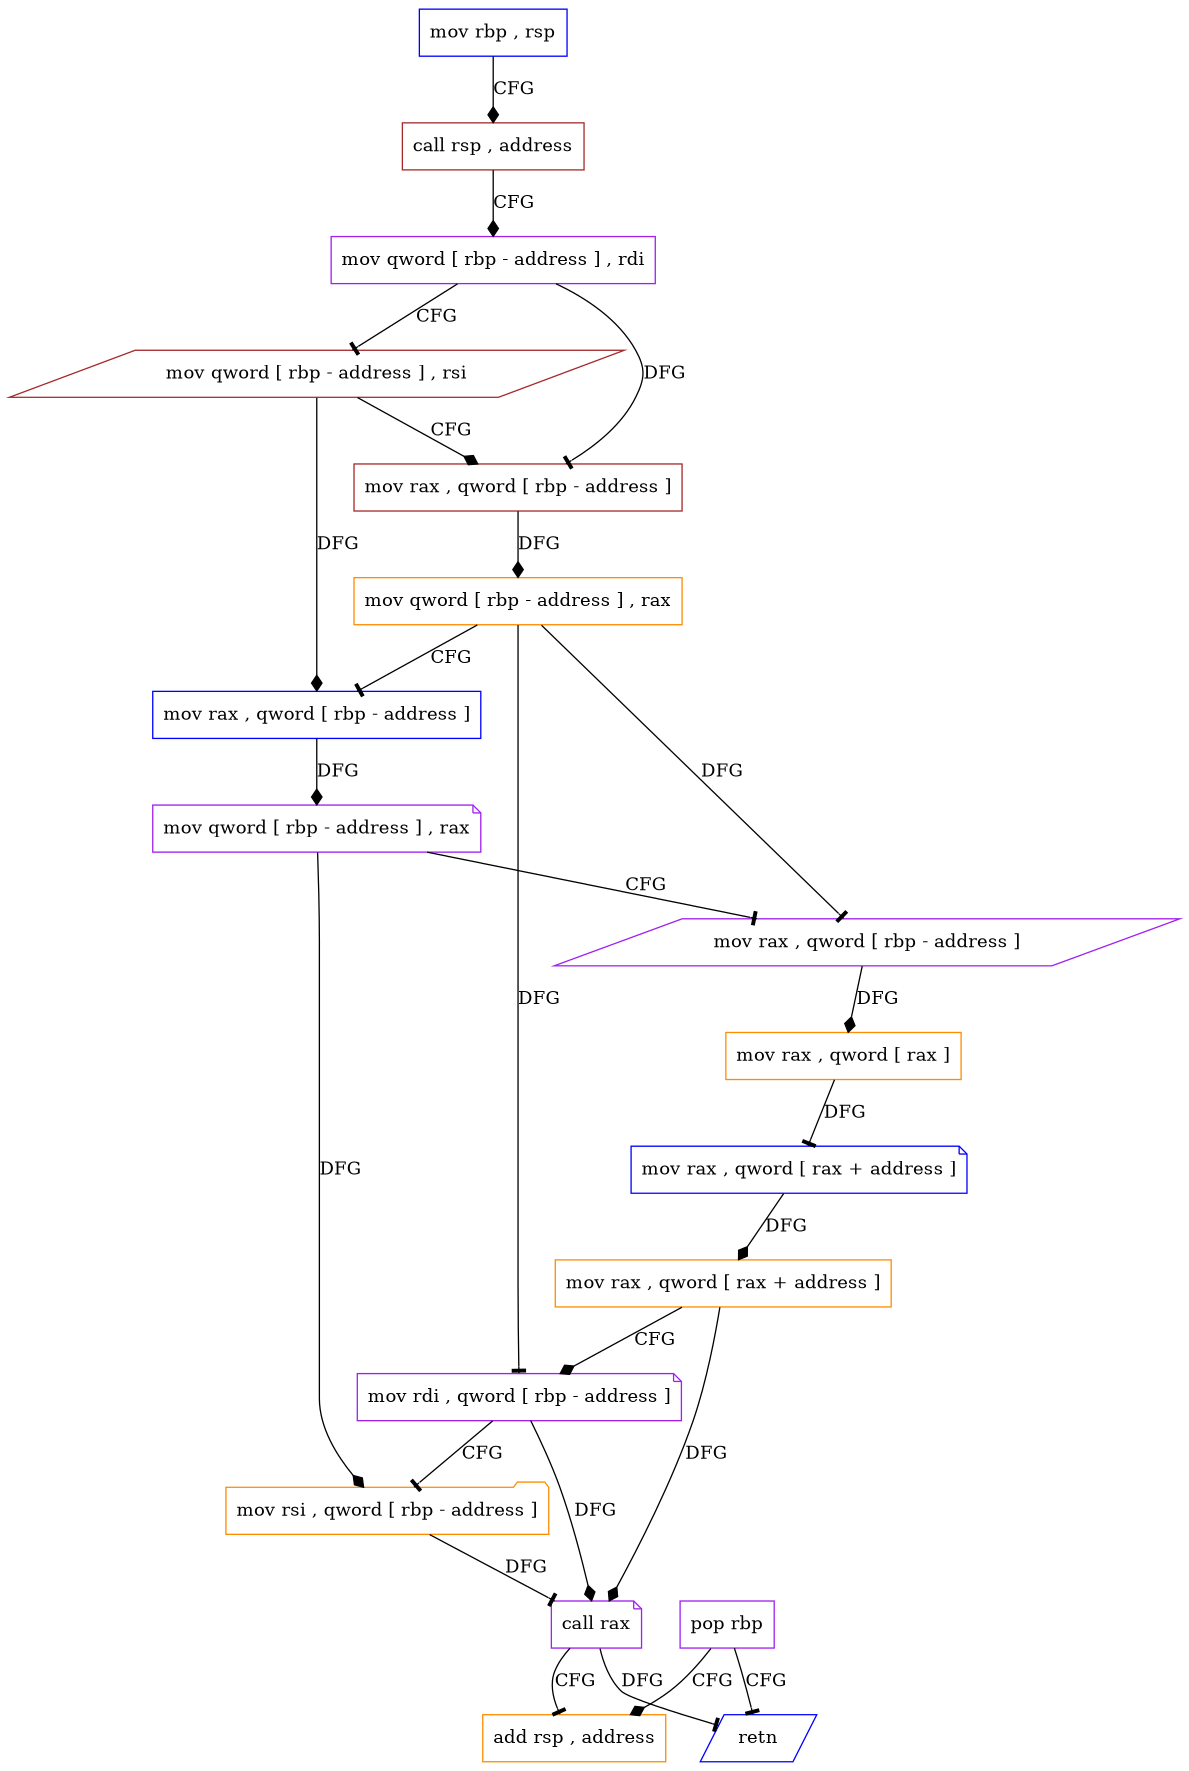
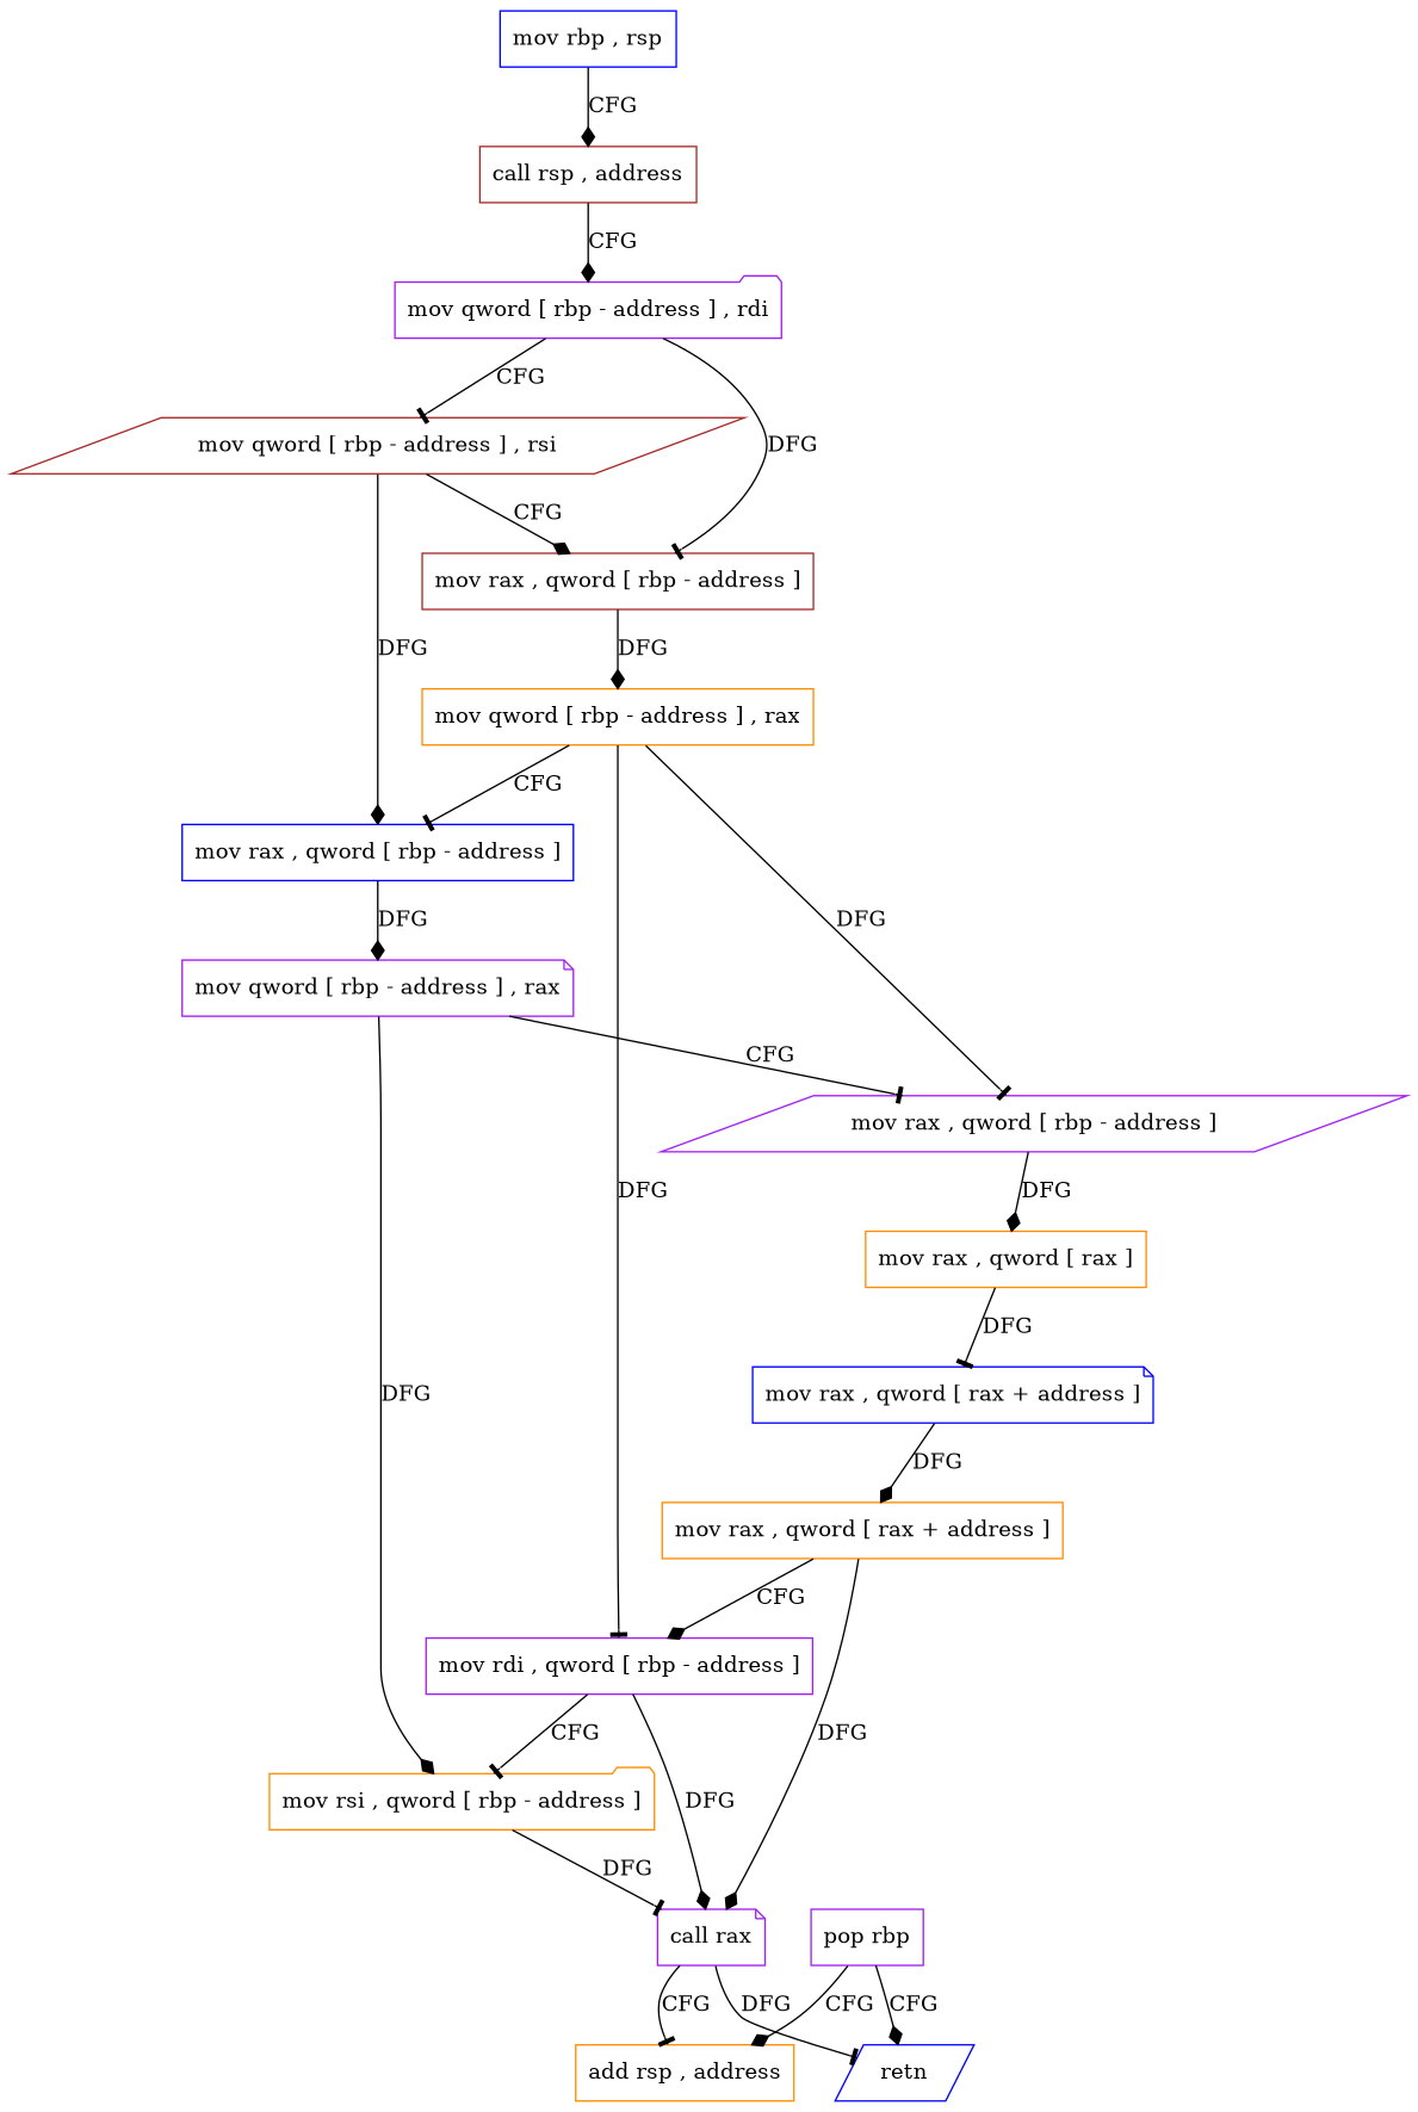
  digraph {
    node [color=purple shape=box]
    edge [arrowhead=diamond]
    n1 [color=blue label="mov rbp , rsp"]
    n2 [color=brown label="call rsp , address"]
-   n3 [label="mov qword [ rbp - address ] , rdi"]
+   n3 [label="mov qword [ rbp - address ] , rdi" shape=folder]
    n4 [color=brown label="mov qword [ rbp - address ] , rsi" shape=parallelogram]
    n5 [color=brown label="mov rax , qword [ rbp - address ]"]
    n6 [color=blue label="mov rax , qword [ rbp - address ]"]
    n7 [color=darkorange label="mov qword [ rbp - address ] , rax"]
    n8 [label="mov qword [ rbp - address ] , rax" shape=note]
    n9 [label="mov rax , qword [ rbp - address ]" shape=parallelogram]
-   n10 [label="mov rdi , qword [ rbp - address ]" shape=note]
+   n10 [label="mov rdi , qword [ rbp - address ]"]
    n11 [color=darkorange label="mov rax , qword [ rax ]"]
    n12 [color=darkorange label="mov rsi , qword [ rbp - address ]" shape=folder]
    n13 [label="call rax" shape=note]
    n14 [color=blue label="mov rax , qword [ rax + address ]" shape=note]
    n15 [color=darkorange label="mov rax , qword [ rax + address ]"]
    n16 [color=darkorange label="add rsp , address"]
    n17 [color=blue label=retn shape=parallelogram]
    n18 [label="pop rbp"]
    n1 -> n2 [label=CFG]
    n2 -> n3 [label=CFG]
    n3 -> n4 [arrowhead=tee label=CFG]
    n3 -> n5 [arrowhead=tee label=DFG]
    n4 -> n5 [label=CFG]
    n4 -> n6 [label=DFG]
    n5 -> n7 [label=DFG]
    n6 -> n8 [label=DFG]
    n7 -> n6 [arrowhead=tee label=CFG]
    n7 -> n9 [arrowhead=tee label=DFG]
    n7 -> n10 [arrowhead=tee label=DFG]
    n8 -> n9 [arrowhead=tee label=CFG]
    n8 -> n12 [label=DFG]
    n9 -> n11 [label=DFG]
    n10 -> n12 [arrowhead=tee label=CFG]
    n10 -> n13 [label=DFG]
    n11 -> n14 [arrowhead=tee label=DFG]
    n12 -> n13 [arrowhead=tee label=DFG]
    n13 -> n16 [arrowhead=tee label=CFG]
    n13 -> n17 [arrowhead=tee label=DFG]
    n14 -> n15 [label=DFG]
    n15 -> n10 [label=CFG]
    n15 -> n13 [label=DFG]
    n18 -> n16 [label=CFG]
-   n18 -> n17 [arrowhead=tee label=CFG]
+   n18 -> n17 [label=CFG]
  }
